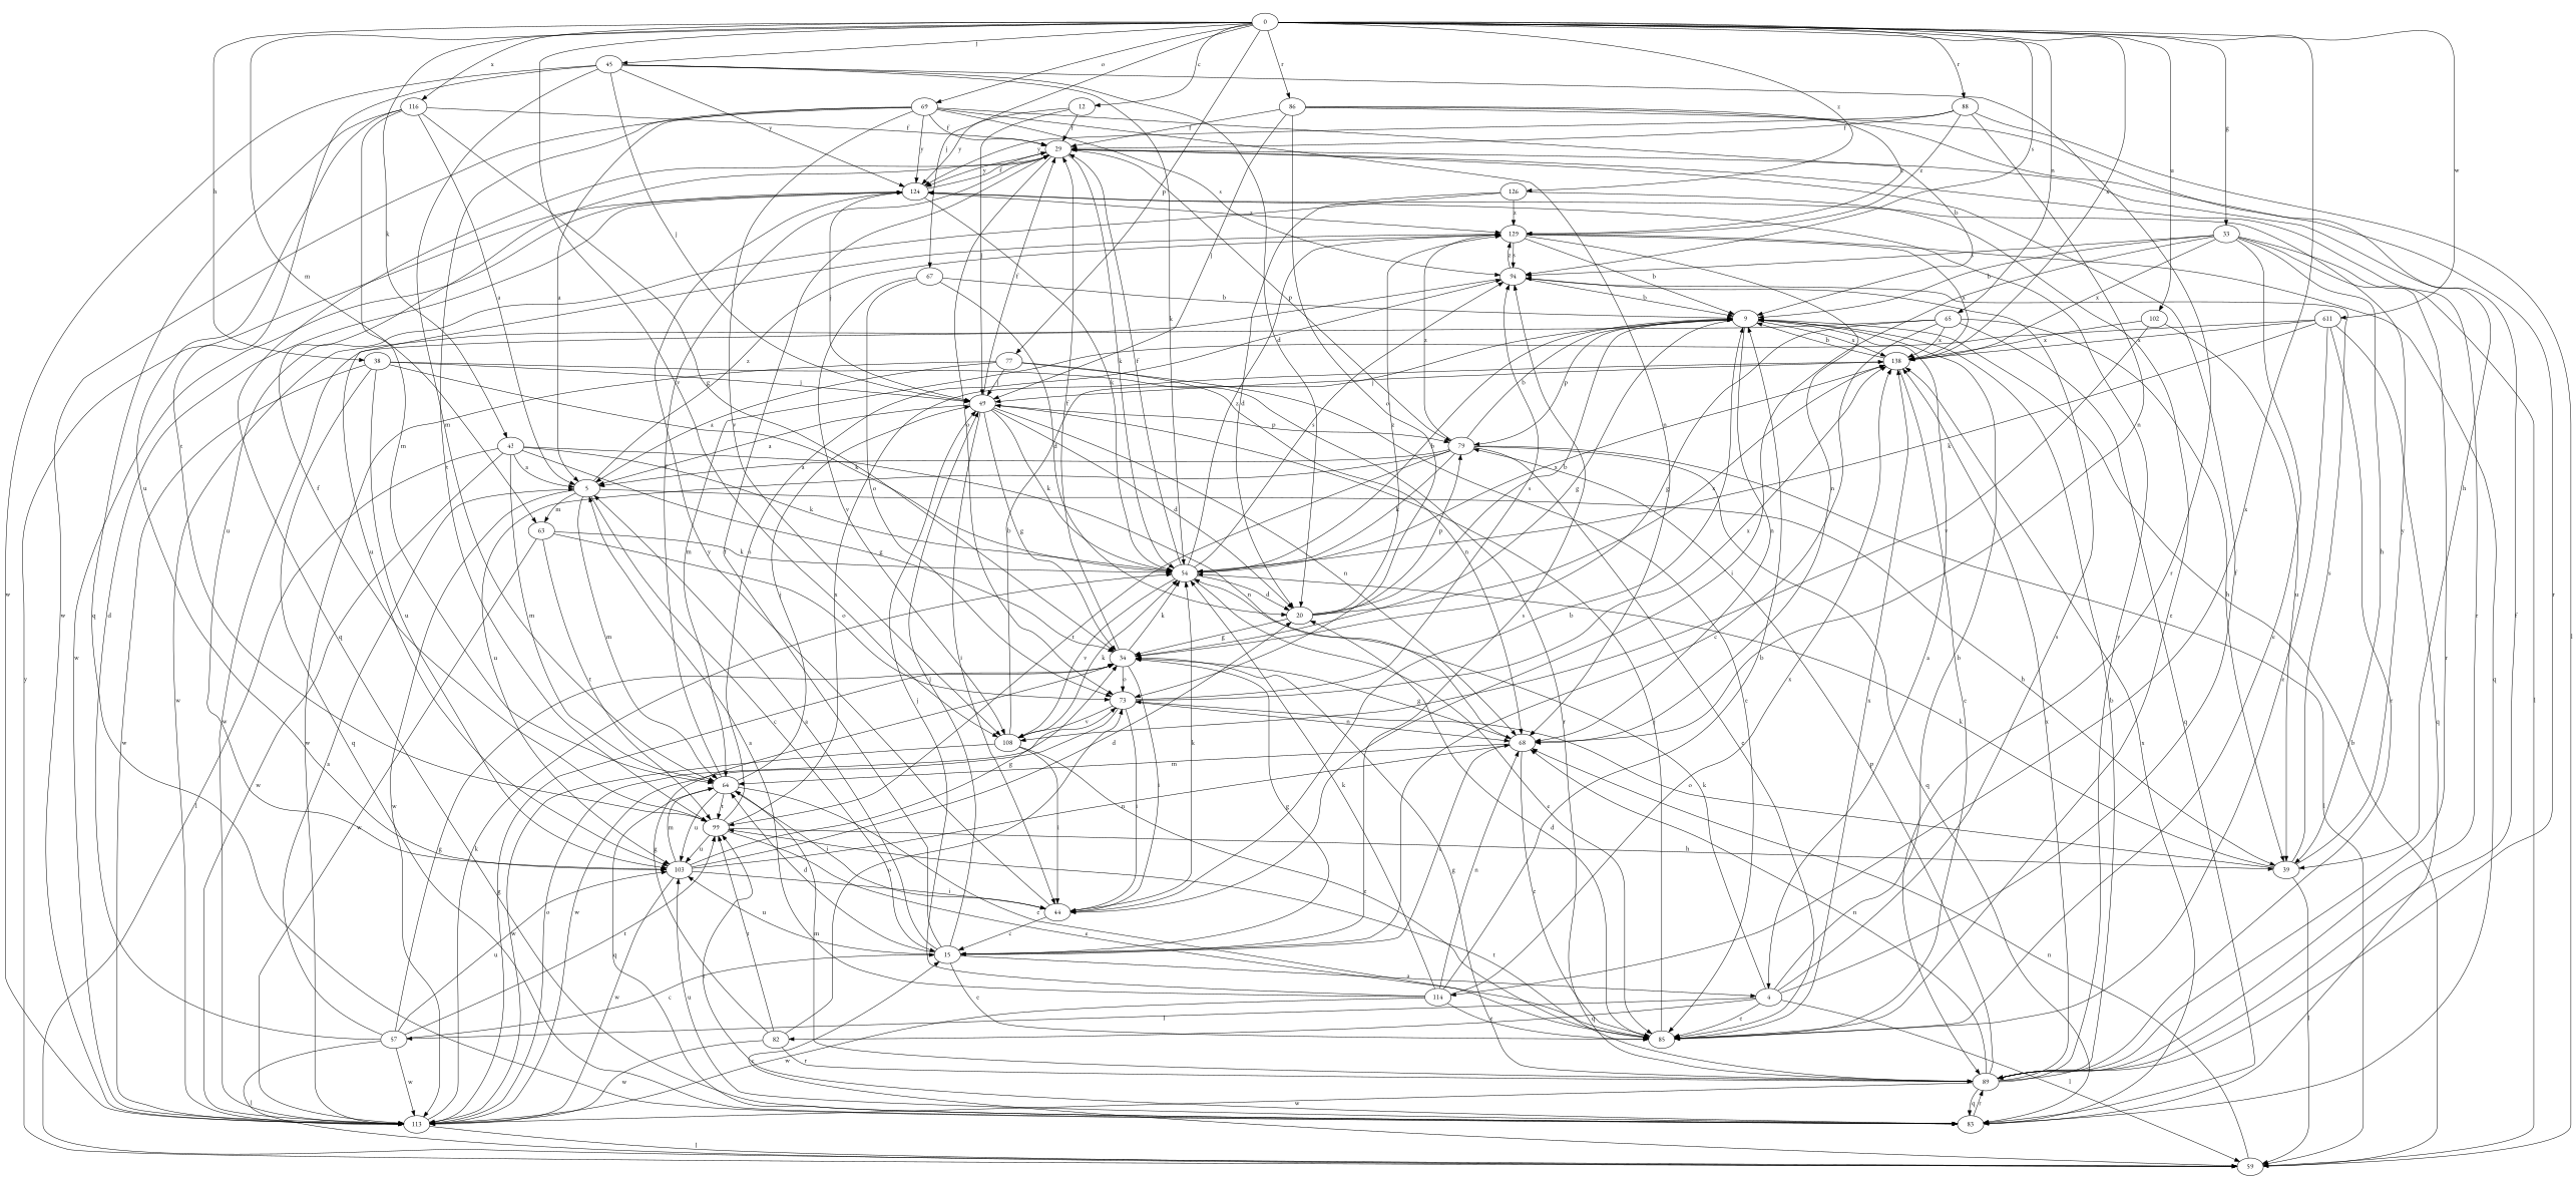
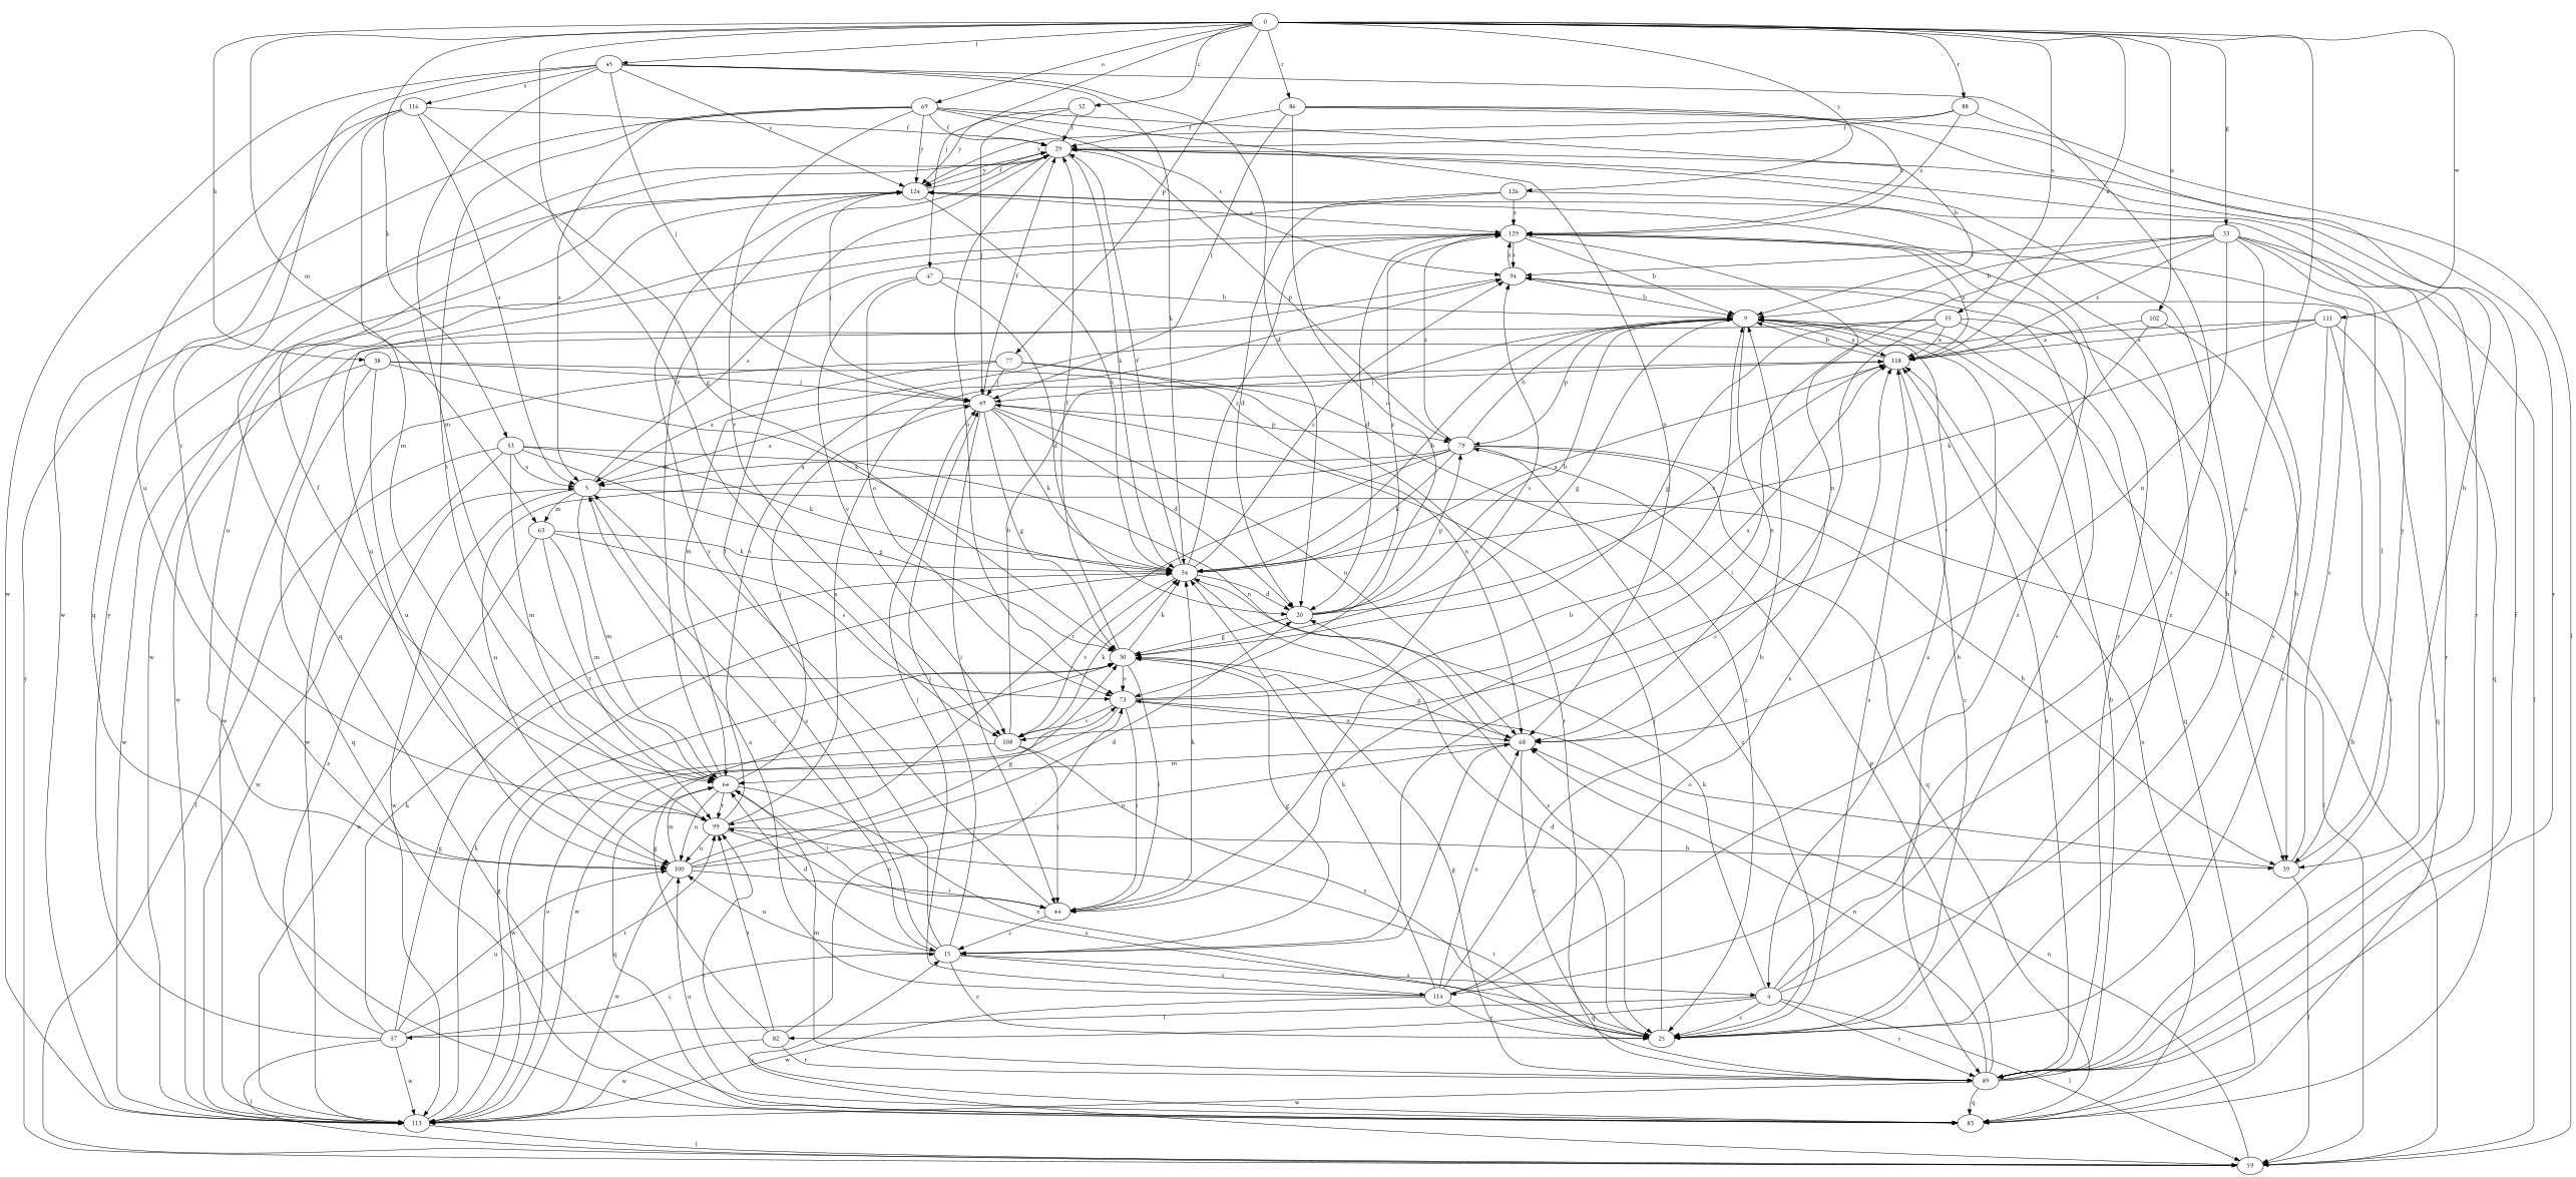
  strict digraph {
    fontname="EB Garamond"
    node [fontname="EB Garamond"]
    edge [fontname="EB Garamond"]
    0
-   12
+   12 [label=52]
    33
    38
    45
-   47 [label=67]
-   53 [label=43]
+   47
+   53
    63
-   65
+   65 [label=55]
    69
    77
    86
    88
    94
    102
    108
-   111 [label=611]
+   111
    114
    116
-   118 [label=138]
+   118
    126
    29
    49
    124
    9
-   25 [label=85]
+   25
    59
    39
    89
    44
    54
    113
-   103
+   103 [label=100]
    83
    64
    20
    99
    73
    5
-   34
+   34 [label=30]
    68
    15
    129
    4
    57
    82
    79
    0 -> 12 [label=c]
    0 -> 33 [label=g]
    0 -> 38 [label=h]
    0 -> 45 [label=j]
    0 -> 47 [label=j]
    0 -> 53 [label=k]
    0 -> 63 [label=m]
    0 -> 65 [label=n]
    0 -> 69 [label=o]
    0 -> 77 [label=p]
    0 -> 86 [label=r]
    0 -> 88 [label=r]
-   0 -> 94 [label=s]
    0 -> 102 [label=u]
    0 -> 108 [label=v]
    0 -> 111 [label=w]
    0 -> 114 [label=x]
-   0 -> 116 [label=x]
+   45 -> 116 [label=x]
    0 -> 118 [label=x]
    0 -> 126 [label=z]
    12 -> 29 [label=f]
    12 -> 49 [label=j]
    12 -> 124 [label=y]
    33 -> 94 [label=s]
    33 -> 118 [label=x]
    33 -> 9 [label=b]
    33 -> 25 [label=e]
    33 -> 59 [label=l]
-   33 -> 39 [label=h]
+   33 -> 39 [label=l]
    33 -> 89 [label=r]
    33 -> 44 [label=i]
    38 -> 49 [label=j]
    38 -> 89 [label=r]
    38 -> 54 [label=k]
    38 -> 113 [label=w]
    38 -> 103 [label=u]
    38 -> 83 [label=q]
    45 -> 49 [label=j]
    45 -> 124 [label=y]
    45 -> 89 [label=r]
    45 -> 54 [label=k]
    45 -> 113 [label=w]
    45 -> 64 [label=m]
    45 -> 20 [label=d]
    45 -> 99 [label=t]
    47 -> 108 [label=v]
    47 -> 9 [label=b]
    47 -> 20 [label=d]
    47 -> 73 [label=o]
    53 -> 59 [label=l]
    53 -> 54 [label=k]
    53 -> 113 [label=w]
    53 -> 64 [label=m]
    53 -> 5 [label=a]
    53 -> 34 [label=g]
    53 -> 68 [label=n]
    63 -> 54 [label=k]
    63 -> 113 [label=w]
+   63 -> 64 [label=m]
    63 -> 99 [label=t]
-   63 -> 73 [label=o]
+   63 -> 73 [label=s]
    65 -> 118 [label=x]
    65 -> 39 [label=h]
    65 -> 113 [label=w]
    65 -> 83 [label=q]
    65 -> 34 [label=g]
    65 -> 15 [label=c]
    69 -> 94 [label=s]
    69 -> 108 [label=v]
    69 -> 29 [label=f]
    69 -> 124 [label=y]
    69 -> 9 [label=b]
    69 -> 113 [label=w]
    69 -> 99 [label=t]
    69 -> 5 [label=a]
    69 -> 68 [label=n]
    77 -> 49 [label=j]
    77 -> 25 [label=e]
    77 -> 113 [label=w]
    77 -> 5 [label=a]
    77 -> 68 [label=n]
    86 -> 29 [label=f]
    86 -> 49 [label=j]
    86 -> 39 [label=h]
    86 -> 89 [label=r]
    86 -> 73 [label=o]
    86 -> 129 [label=z]
    88 -> 29 [label=f]
    88 -> 124 [label=y]
    88 -> 59 [label=l]
-   88 -> 68 [label=n]
+   33 -> 68 [label=n]
    88 -> 129 [label=z]
    94 -> 9 [label=b]
    94 -> 113 [label=w]
    94 -> 129 [label=z]
    102 -> 108 [label=v]
    102 -> 118 [label=x]
-   102 -> 39 [label=u]
+   102 -> 39 [label=h]
    108 -> 9 [label=b]
    108 -> 25 [label=e]
    108 -> 44 [label=i]
    108 -> 54 [label=k]
    108 -> 113 [label=w]
    111 -> 118 [label=x]
    111 -> 25 [label=e]
    111 -> 89 [label=r]
    111 -> 54 [label=k]
    111 -> 83 [label=q]
    111 -> 64 [label=m]
    114 -> 118 [label=x]
    114 -> 49 [label=j]
    114 -> 9 [label=b]
    114 -> 25 [label=e]
    114 -> 54 [label=k]
    114 -> 113 [label=w]
    114 -> 5 [label=a]
    114 -> 68 [label=n]
+   114 -> 129 [label=z]
    116 -> 29 [label=f]
    116 -> 103 [label=u]
    116 -> 83 [label=q]
    116 -> 64 [label=m]
    116 -> 5 [label=a]
    116 -> 34 [label=g]
    118 -> 49 [label=j]
    118 -> 9 [label=b]
    118 -> 25 [label=e]
    126 -> 25 [label=e]
    126 -> 103 [label=u]
    126 -> 20 [label=d]
    126 -> 129 [label=z]
    29 -> 124 [label=y]
    29 -> 89 [label=r]
    29 -> 54 [label=k]
    29 -> 83 [label=q]
    29 -> 73 [label=o]
    29 -> 79 [label=p]
    49 -> 29 [label=f]
    49 -> 44 [label=i]
    49 -> 54 [label=k]
    49 -> 20 [label=d]
    49 -> 5 [label=a]
    49 -> 34 [label=g]
    49 -> 68 [label=n]
    49 -> 79 [label=p]
    124 -> 29 [label=f]
    124 -> 49 [label=j]
    124 -> 54 [label=k]
-   124 -> 113 [label=w]
+   113 -> 124 [label=w]
    124 -> 129 [label=z]
    9 -> 118 [label=x]
    9 -> 34 [label=g]
    9 -> 68 [label=n]
    9 -> 4 [label=a]
    9 -> 79 [label=p]
    25 -> 118 [label=x]
    25 -> 49 [label=j]
    25 -> 20 [label=d]
    59 -> 124 [label=y]
    59 -> 9 [label=b]
    59 -> 68 [label=n]
    59 -> 15 [label=c]
    39 -> 94 [label=s]
    39 -> 124 [label=y]
    39 -> 59 [label=l]
    39 -> 73 [label=o]
    89 -> 118 [label=x]
    89 -> 29 [label=f]
    89 -> 124 [label=y]
    89 -> 9 [label=b]
    89 -> 113 [label=w]
    89 -> 83 [label=q]
    89 -> 64 [label=m]
    89 -> 99 [label=t]
    89 -> 34 [label=g]
    89 -> 68 [label=n]
    89 -> 79 [label=p]
    44 -> 124 [label=y]
    44 -> 9 [label=b]
    44 -> 54 [label=k]
    44 -> 15 [label=c]
    54 -> 94 [label=s]
    54 -> 108 [label=v]
    54 -> 118 [label=x]
    54 -> 29 [label=f]
    54 -> 9 [label=b]
    54 -> 25 [label=e]
    54 -> 20 [label=d]
    54 -> 129 [label=z]
    113 -> 59 [label=l]
    113 -> 54 [label=k]
    113 -> 73 [label=o]
    113 -> 34 [label=g]
    103 -> 44 [label=i]
    103 -> 113 [label=w]
    103 -> 64 [label=m]
    103 -> 20 [label=d]
    103 -> 34 [label=g]
    103 -> 68 [label=n]
    83 -> 118 [label=x]
-   83 -> 89 [label=r]
+   4 -> 89 [label=r]
    83 -> 103 [label=u]
    83 -> 99 [label=t]
-   64 -> 29 [label=f]
+   64 -> 29 [label=m]
    64 -> 49 [label=j]
    64 -> 25 [label=e]
    64 -> 44 [label=i]
    64 -> 103 [label=u]
    64 -> 83 [label=q]
    64 -> 99 [label=t]
    20 -> 118 [label=x]
    20 -> 9 [label=b]
    20 -> 34 [label=g]
    20 -> 129 [label=z]
    20 -> 79 [label=p]
    99 -> 94 [label=s]
    99 -> 118 [label=x]
    99 -> 29 [label=f]
    99 -> 25 [label=e]
    99 -> 39 [label=h]
    99 -> 103 [label=u]
    73 -> 94 [label=s]
    73 -> 108 [label=v]
    73 -> 118 [label=x]
    73 -> 44 [label=i]
    73 -> 113 [label=w]
    73 -> 68 [label=n]
    5 -> 63 [label=m]
    5 -> 39 [label=h]
    5 -> 113 [label=w]
    5 -> 64 [label=m]
    5 -> 15 [label=c]
    5 -> 129 [label=z]
    34 -> 29 [label=f]
    34 -> 44 [label=i]
    34 -> 54 [label=k]
    34 -> 73 [label=o]
    68 -> 25 [label=e]
    68 -> 64 [label=m]
    68 -> 34 [label=g]
    68 -> 15 [label=c]
-   15 -> 94 [label=s]
+   15 -> 114 [label=s]
    15 -> 29 [label=f]
    15 -> 49 [label=j]
    15 -> 25 [label=e]
    15 -> 103 [label=u]
    15 -> 64 [label=d]
    15 -> 5 [label=a]
    15 -> 34 [label=g]
    15 -> 4 [label=a]
    129 -> 94 [label=s]
    129 -> 118 [label=x]
    129 -> 9 [label=b]
    129 -> 103 [label=u]
    129 -> 83 [label=q]
+   129 -> 20 [label=d]
    129 -> 68 [label=n]
    4 -> 94 [label=s]
    4 -> 29 [label=f]
    4 -> 9 [label=b]
    4 -> 25 [label=e]
    4 -> 59 [label=l]
    4 -> 54 [label=k]
    4 -> 57 [label=l]
    4 -> 82 [label=q]
-   57 -> 124 [label=d]
+   57 -> 124 [label=y]
    57 -> 59 [label=l]
-   39 -> 54 [label=k]
+   57 -> 54 [label=k]
    57 -> 113 [label=w]
    57 -> 103 [label=u]
    57 -> 99 [label=t]
    57 -> 5 [label=a]
    57 -> 34 [label=g]
    57 -> 15 [label=c]
    82 -> 89 [label=r]
    82 -> 113 [label=w]
    82 -> 99 [label=t]
    82 -> 73 [label=o]
    82 -> 34 [label=g]
    79 -> 9 [label=b]
    79 -> 25 [label=e]
    79 -> 59 [label=l]
    79 -> 54 [label=k]
    79 -> 103 [label=u]
    79 -> 83 [label=q]
    79 -> 99 [label=t]
    79 -> 5 [label=a]
    79 -> 129 [label=z]
  }
